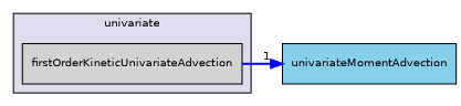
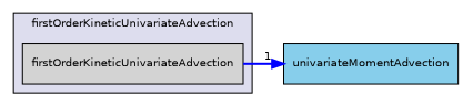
  digraph {
    compound=true
    rankdir=LR
    node [fontname=Helvetica fontsize=10 shape=box style=filled]
    n1 [fillcolor=lightgrey label=firstOrderKineticUnivariateAdvection pencolor=black]
    n2 [label=univariateMomentAdvection fillcolor=skyblue]
    subgraph cluster_1 {
      bgcolor="#ddddee"
      fontname=Helvetica
      fontsize=10
-     label=univariate
+     label=firstOrderKineticUnivariateAdvection
      pencolor=black
      n1
    }
    n1 -> n2 [headlabel=1 labeldistance=1.5 labelfontname=Helvetica labelfontsize=10 color=blue style=bold]
  }
